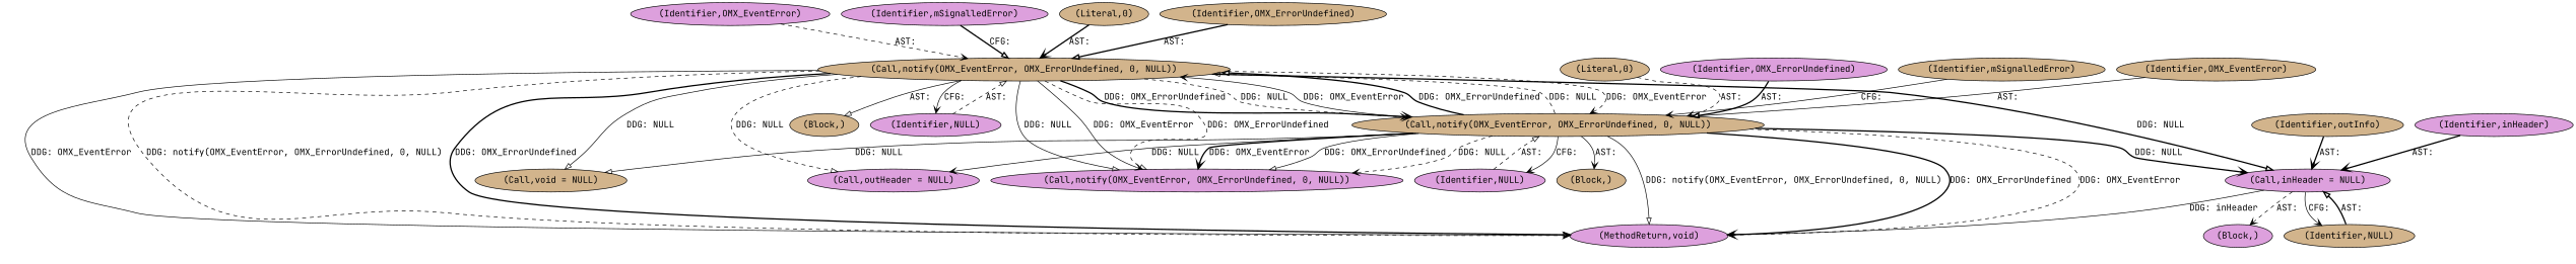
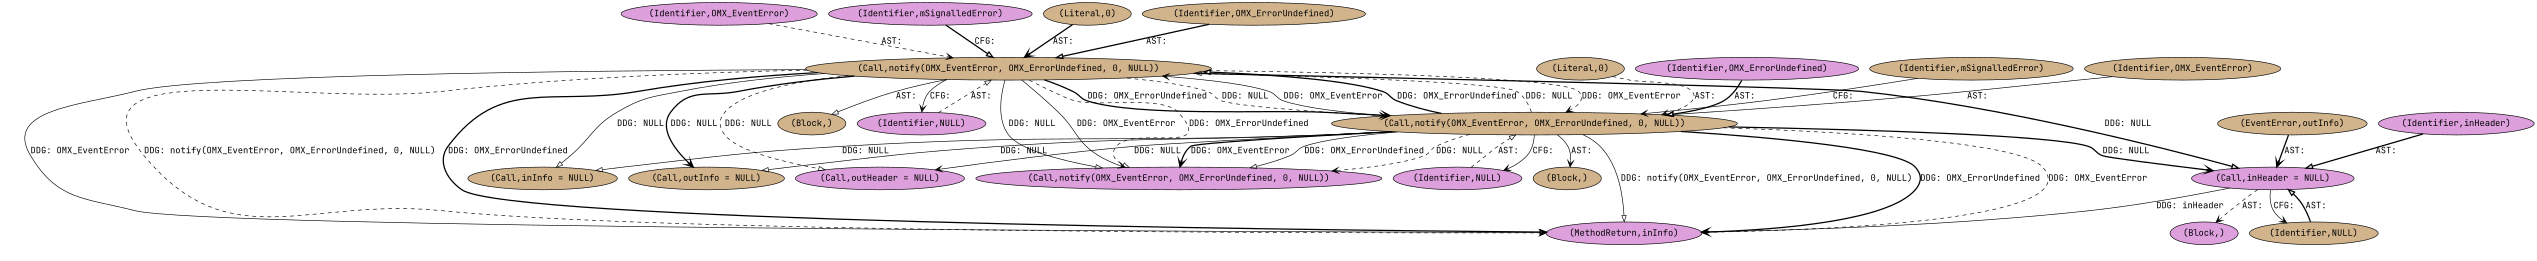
  digraph {
    fontname="JetBrains Mono"
    node [fillcolor=tan fontname="JetBrains Mono" style=filled]
    edge [arrowhead=vee fontname="JetBrains Mono" style=solid]
    n1 [fillcolor=plum label="(Call,inHeader = NULL)"]
-   n2 [fillcolor=plum label="(MethodReturn,void)"]
+   n2 [fillcolor=plum label="(MethodReturn,inInfo)"]
    n3 [fillcolor=plum label="(Block,)"]
    n4 [label="(Identifier,NULL)"]
    n5 [label="(Call,notify(OMX_EventError, OMX_ErrorUndefined, 0, NULL))"]
    n6 [label="(Call,notify(OMX_EventError, OMX_ErrorUndefined, 0, NULL))"]
-   n7 [label="(Call,void = NULL)"]
+   n7 [label="(Call,inInfo = NULL)"]
    n8 [fillcolor=plum label="(Call,notify(OMX_EventError, OMX_ErrorUndefined, 0, NULL))"]
+   n9 [label="(Call,outInfo = NULL)"]
    n10 [label="(Block,)"]
    n11 [fillcolor=plum label="(Identifier,NULL)"]
    n12 [fillcolor=plum label="(Call,outHeader = NULL)"]
    n13 [fillcolor=plum label="(Identifier,NULL)"]
    n14 [label="(Block,)"]
    n15 [fillcolor=plum label="(Identifier,OMX_EventError)"]
    n16 [fillcolor=plum label="(Identifier,mSignalledError)"]
    n17 [label="(Literal,0)"]
-   n18 [label="(Identifier,outInfo)"]
+   n18 [label="(EventError,outInfo)"]
    n19 [label="(Identifier,mSignalledError)"]
    n20 [label="(Identifier,OMX_EventError)"]
    n21 [fillcolor=plum label="(Identifier,inHeader)"]
    n22 [label="(Literal,0)"]
    n23 [fillcolor=plum label="(Identifier,OMX_ErrorUndefined)"]
    n24 [label="(Identifier,OMX_ErrorUndefined)"]
    n1 -> n2 [label="DDG: inHeader"]
    n1 -> n3 [label="AST: " style=dashed]
    n1 -> n4 [label="CFG: "]
    n4 -> n1 [arrowhead=onormal label="AST: " style=bold]
    n5 -> n1 [arrowhead=onormal label="DDG: NULL" style=bold]
    n5 -> n2 [label="DDG: OMX_EventError"]
    n5 -> n2 [label="DDG: notify(OMX_EventError, OMX_ErrorUndefined, 0, NULL)" style=dashed]
    n5 -> n2 [arrowhead=onormal label="DDG: OMX_ErrorUndefined" style=bold]
    n5 -> n6 [label="DDG: OMX_EventError" style=dashed]
    n5 -> n6 [label="DDG: OMX_ErrorUndefined" style=bold]
    n5 -> n6 [label="DDG: NULL" style=dashed]
    n5 -> n7 [arrowhead=onormal label="DDG: NULL"]
    n5 -> n8 [label="DDG: OMX_EventError"]
    n5 -> n8 [arrowhead=onormal label="DDG: OMX_ErrorUndefined" style=dashed]
    n5 -> n8 [arrowhead=onormal label="DDG: NULL"]
+   n5 -> n9 [label="DDG: NULL" style=bold]
    n5 -> n10 [arrowhead=onormal label="AST: "]
    n5 -> n11 [label="CFG: "]
    n5 -> n12 [arrowhead=onormal label="DDG: NULL" style=dashed]
    n6 -> n1 [label="DDG: NULL" style=bold]
    n6 -> n2 [arrowhead=onormal label="DDG: notify(OMX_EventError, OMX_ErrorUndefined, 0, NULL)"]
    n6 -> n2 [label="DDG: OMX_ErrorUndefined" style=bold]
    n6 -> n2 [arrowhead=onormal label="DDG: OMX_EventError" style=dashed]
    n6 -> n5 [label="DDG: OMX_EventError"]
    n6 -> n5 [arrowhead=onormal label="DDG: OMX_ErrorUndefined" style=bold]
    n6 -> n5 [arrowhead=onormal label="DDG: NULL" style=dashed]
    n6 -> n7 [arrowhead=onormal label="DDG: NULL"]
    n6 -> n8 [label="DDG: OMX_EventError" style=bold]
    n6 -> n8 [arrowhead=onormal label="DDG: OMX_ErrorUndefined"]
    n6 -> n8 [label="DDG: NULL" style=dashed]
+   n6 -> n9 [arrowhead=onormal label="DDG: NULL"]
    n6 -> n12 [label="DDG: NULL"]
    n6 -> n13 [label="CFG: "]
    n6 -> n14 [label="AST: "]
    n11 -> n5 [arrowhead=onormal label="AST: " style=dashed]
    n13 -> n6 [arrowhead=onormal label="AST: " style=dashed]
    n15 -> n5 [label="AST: " style=dashed]
    n16 -> n5 [arrowhead=onormal label="CFG: " style=bold]
    n17 -> n5 [label="AST: " style=bold]
    n18 -> n1 [label="AST: " style=bold]
    n19 -> n6 [label="CFG: "]
    n20 -> n6 [arrowhead=onormal label="AST: "]
-   n21 -> n1 [label="AST: " style=bold]
+   n21 -> n1 [arrowhead=onormal label="AST: " style=bold]
    n22 -> n6 [label="AST: " style=dashed]
    n23 -> n6 [arrowhead=onormal label="AST: " style=bold]
    n24 -> n5 [arrowhead=onormal label="AST: " style=bold]
  }
